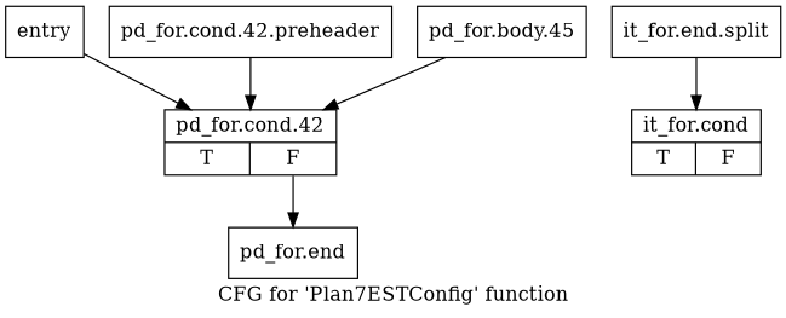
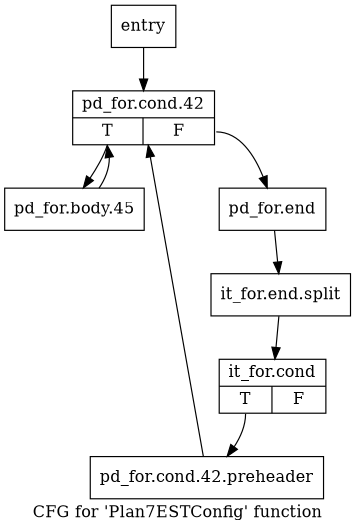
  digraph {
    label="CFG for 'Plan7ESTConfig' function"
    node [shape=record]
    n1 [label="{entry}"]
    n2 [label="{pd_for.cond.42|{<s0>T|<s1>F}}"]
    n3 [label="{it_for.cond|{<s0>T|<s1>F}}"]
    n4 [label="{pd_for.cond.42.preheader}"]
    n5 [label="{pd_for.body.45}"]
    n6 [label="{pd_for.end}"]
    n7 [label="{it_for.end.split}"]
    n1 -> n2
+   n2 -> n5 [tailport=s0]
    n2 -> n6 [tailport=s1]
+   n3 -> n4 [tailport=s0]
    n4 -> n2
    n5 -> n2
+   n6 -> n7
    n7 -> n3
  }
